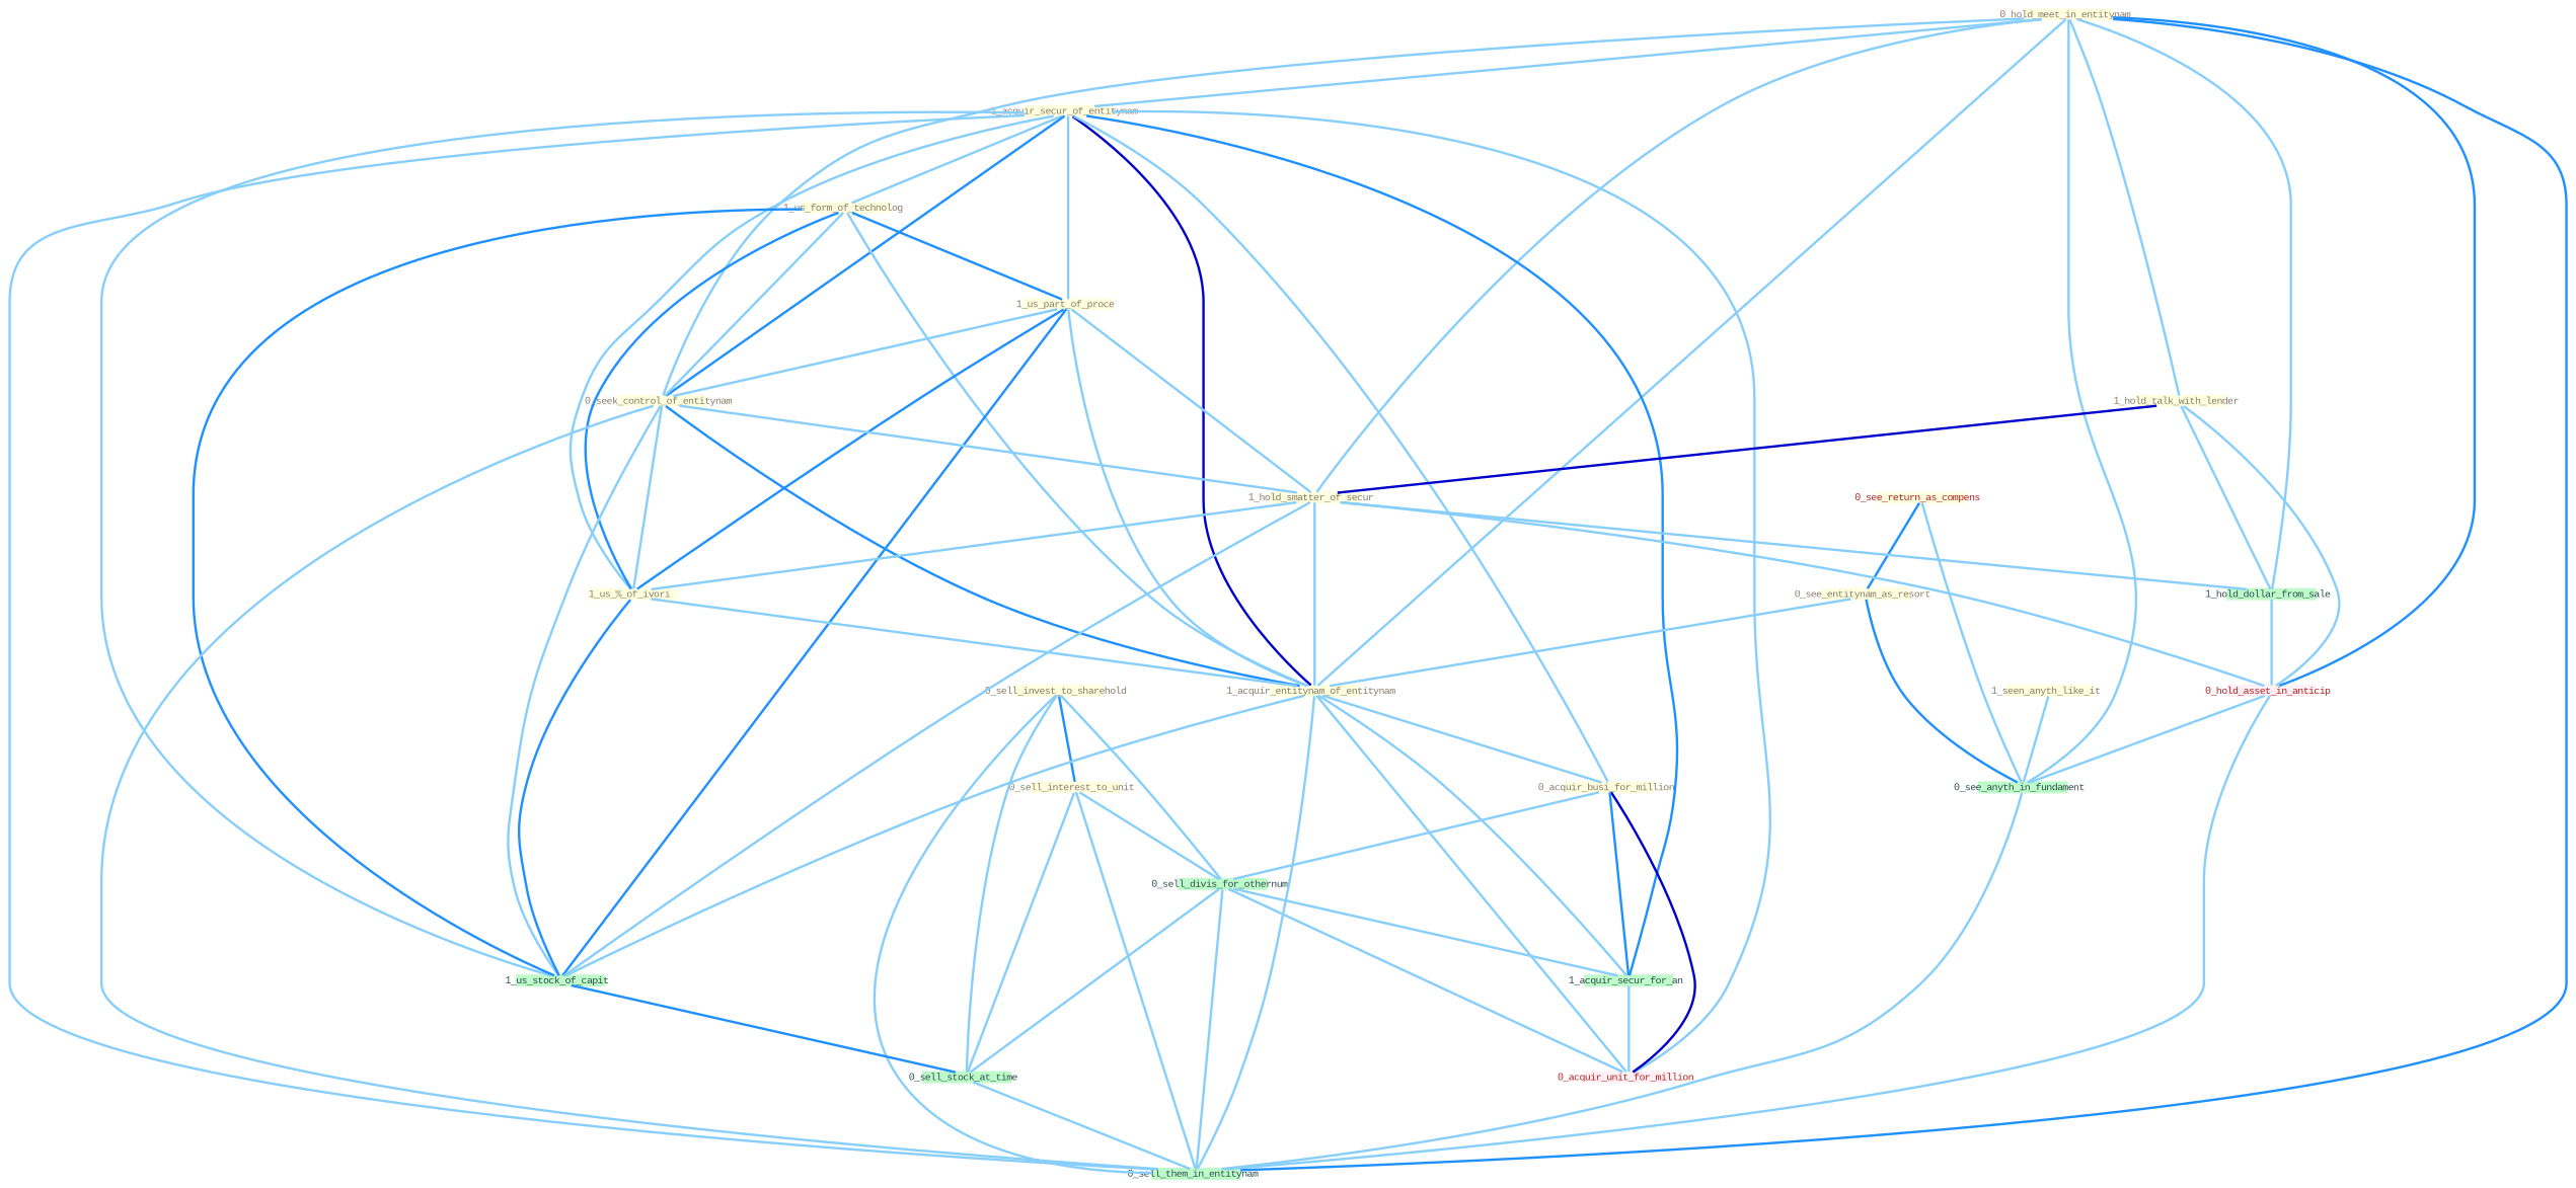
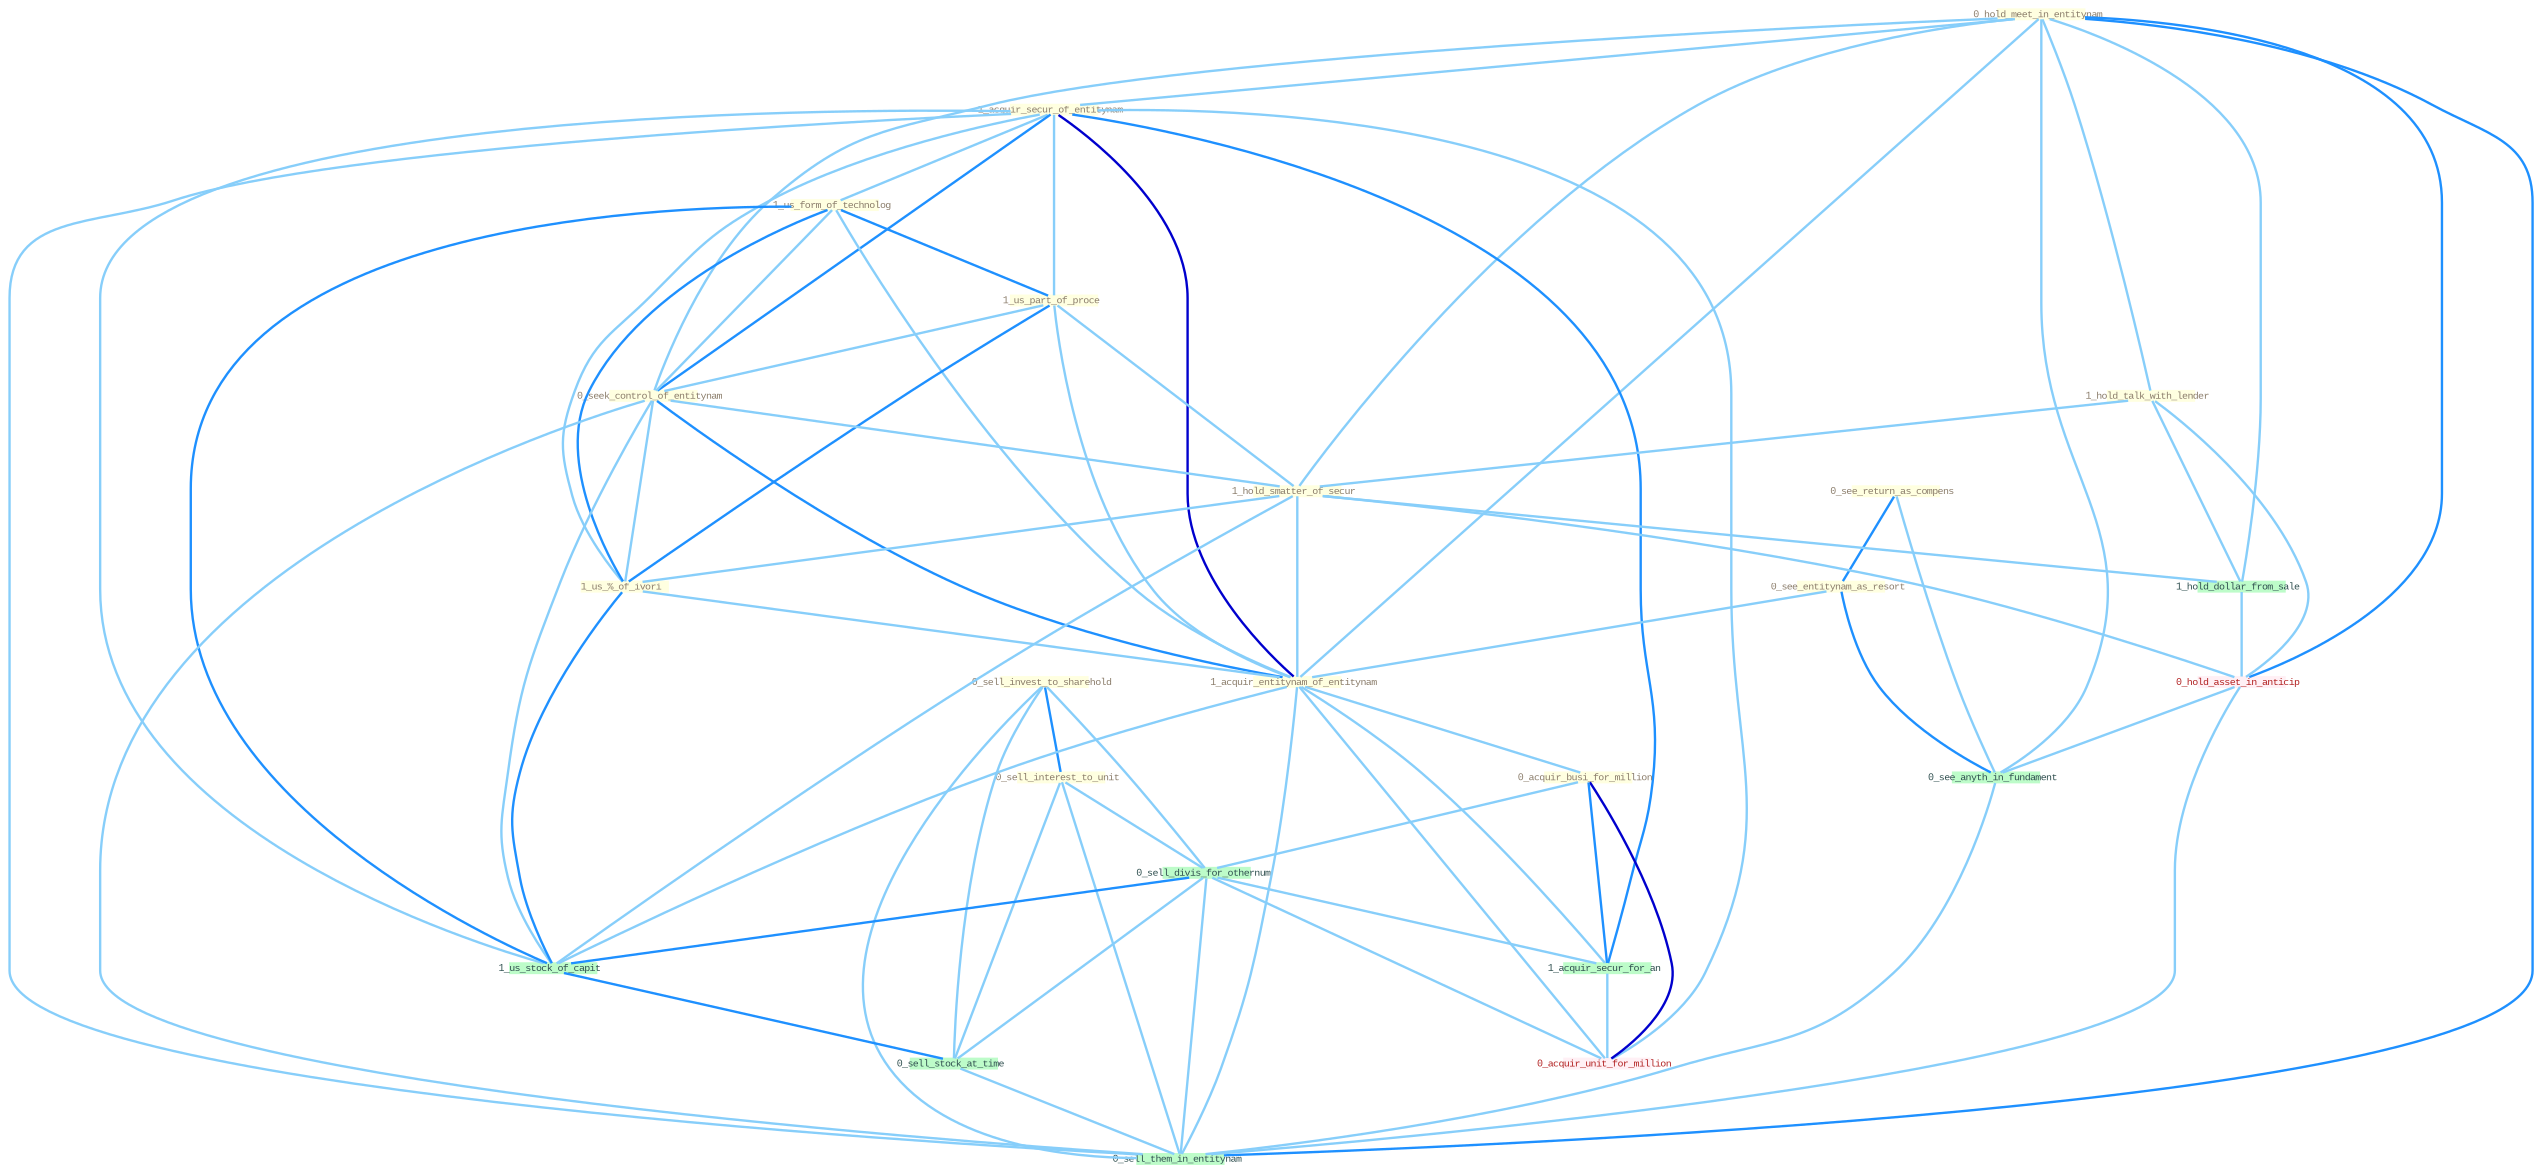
  graph {
    fontname="Liberation Mono"
    node [color="#ffffe0" fixedsize=true fontcolor="#8b7d6b" fontname="Liberation Mono" fontsize=4 shape=polygon style=filled]
    edge [color="#87cefa" fontname="Liberation Mono" w=1]
    "0_hold_meet_in_entitynam " [height=.06 width=.5]
-   "1_seen_anyth_like_it " [height=.06 width=.5]
    "0_sell_invest_to_sharehold " [height=.06 width=.5]
    "1_acquir_secur_of_entitynam " [height=.06 width=.5]
    "1_hold_talk_with_lender " [height=.06 width=.5]
    "1_us_form_of_technolog " [height=.06 width=.5]
    "1_us_part_of_proce " [height=.06 width=.5]
    "0_seek_control_of_entitynam " [height=.06 width=.5]
-   "0_see_return_as_compens " [fontcolor="#b22222" height=.06 width=.5]
+   "0_see_return_as_compens " [height=.06 width=.5]
    "0_see_entitynam_as_resort " [height=.06 width=.5]
    "1_hold_smatter_of_secur " [height=.06 width=.5]
    "1_us_%_of_ivori " [height=.06 width=.5]
    "1_acquir_entitynam_of_entitynam " [height=.06 width=.5]
    "0_sell_interest_to_unit " [height=.06 width=.5]
    "0_acquir_busi_for_million " [height=.06 width=.5]
    "0_hold_asset_in_anticip " [color="#fff0f5" fontcolor="#b22222" height=.06 width=.5]
    "0_acquir_unit_for_million " [color="#fff0f5" fontcolor="#b22222" height=.06 width=.5]
    "1_hold_dollar_from_sale " [color="#BDFCC9" fontcolor="#2f4f4f" height=.06 width=.5]
    "0_see_anyth_in_fundament " [color="#BDFCC9" fontcolor="#2f4f4f" height=.06 width=.5]
    "0_sell_them_in_entitynam " [color="#BDFCC9" fontcolor="#2f4f4f" height=.06 width=.5]
    "0_sell_divis_for_othernum " [color="#BDFCC9" fontcolor="#2f4f4f" height=.06 width=.5]
    "0_sell_stock_at_time " [color="#BDFCC9" fontcolor="#2f4f4f" height=.06 width=.5]
    "1_acquir_secur_for_an " [color="#BDFCC9" fontcolor="#2f4f4f" height=.06 width=.5]
    "1_us_stock_of_capit " [color="#BDFCC9" fontcolor="#2f4f4f" height=.06 width=.5]
    subgraph sub_1 {
      "0_hold_meet_in_entitynam "
-     "1_seen_anyth_like_it "
      "0_sell_invest_to_sharehold "
      "1_acquir_secur_of_entitynam "
      "1_hold_talk_with_lender "
      "1_us_form_of_technolog "
      "1_us_part_of_proce "
      "0_seek_control_of_entitynam "
      "0_see_return_as_compens "
      "0_see_entitynam_as_resort "
      "1_hold_smatter_of_secur "
      "1_us_%_of_ivori "
      "1_acquir_entitynam_of_entitynam "
      "0_sell_interest_to_unit "
      "0_acquir_busi_for_million "
    }
    subgraph sub_2 {
      "0_hold_asset_in_anticip "
      "0_acquir_unit_for_million "
    }
    "0_hold_meet_in_entitynam " -- "1_acquir_secur_of_entitynam "
    "0_hold_meet_in_entitynam " -- "1_hold_talk_with_lender "
    "0_hold_meet_in_entitynam " -- "0_seek_control_of_entitynam "
    "0_hold_meet_in_entitynam " -- "1_hold_smatter_of_secur "
    "0_hold_meet_in_entitynam " -- "1_acquir_entitynam_of_entitynam "
    "0_hold_meet_in_entitynam " -- "0_hold_asset_in_anticip " [color="#1e90ff" w=2]
    "0_hold_meet_in_entitynam " -- "1_hold_dollar_from_sale "
    "0_hold_meet_in_entitynam " -- "0_see_anyth_in_fundament "
    "0_hold_meet_in_entitynam " -- "0_sell_them_in_entitynam " [color="#1e90ff" w=2]
-   "1_seen_anyth_like_it " -- "0_see_anyth_in_fundament "
    "0_sell_invest_to_sharehold " -- "0_sell_interest_to_unit " [color="#1e90ff" w=2]
    "0_sell_invest_to_sharehold " -- "0_sell_them_in_entitynam "
    "0_sell_invest_to_sharehold " -- "0_sell_divis_for_othernum "
    "0_sell_invest_to_sharehold " -- "0_sell_stock_at_time "
    "1_acquir_secur_of_entitynam " -- "1_us_form_of_technolog "
    "1_acquir_secur_of_entitynam " -- "1_us_part_of_proce "
    "1_acquir_secur_of_entitynam " -- "0_seek_control_of_entitynam " [color="#1e90ff" w=2]
    "1_acquir_secur_of_entitynam " -- "1_us_%_of_ivori "
    "1_acquir_secur_of_entitynam " -- "1_acquir_entitynam_of_entitynam " [color="#0000cd" w=3]
-   "1_acquir_secur_of_entitynam " -- "0_acquir_busi_for_million "
    "1_acquir_secur_of_entitynam " -- "0_acquir_unit_for_million "
    "1_acquir_secur_of_entitynam " -- "0_sell_them_in_entitynam "
    "1_acquir_secur_of_entitynam " -- "1_acquir_secur_for_an " [color="#1e90ff" w=2]
    "1_acquir_secur_of_entitynam " -- "1_us_stock_of_capit "
-   "1_hold_talk_with_lender " -- "1_hold_smatter_of_secur " [color="#0000cd"]
+   "1_hold_talk_with_lender " -- "1_hold_smatter_of_secur "
    "1_hold_talk_with_lender " -- "0_hold_asset_in_anticip "
    "1_hold_talk_with_lender " -- "1_hold_dollar_from_sale "
    "1_us_form_of_technolog " -- "1_us_part_of_proce " [color="#1e90ff" w=2]
    "1_us_form_of_technolog " -- "0_seek_control_of_entitynam "
    "1_us_form_of_technolog " -- "1_us_%_of_ivori " [color="#1e90ff" w=2]
    "1_us_form_of_technolog " -- "1_acquir_entitynam_of_entitynam "
    "1_us_form_of_technolog " -- "1_us_stock_of_capit " [color="#1e90ff" w=2]
    "1_us_part_of_proce " -- "0_seek_control_of_entitynam "
    "1_us_part_of_proce " -- "1_hold_smatter_of_secur "
    "1_us_part_of_proce " -- "1_us_%_of_ivori " [color="#1e90ff" w=2]
    "1_us_part_of_proce " -- "1_acquir_entitynam_of_entitynam "
-   "1_us_part_of_proce " -- "1_us_stock_of_capit " [color="#1e90ff" w=2]
+   "0_sell_divis_for_othernum " -- "1_us_stock_of_capit " [color="#1e90ff" w=2]
    "0_seek_control_of_entitynam " -- "1_hold_smatter_of_secur "
    "0_seek_control_of_entitynam " -- "1_us_%_of_ivori "
    "0_seek_control_of_entitynam " -- "1_acquir_entitynam_of_entitynam " [color="#1e90ff" w=2]
    "0_seek_control_of_entitynam " -- "0_sell_them_in_entitynam "
    "0_seek_control_of_entitynam " -- "1_us_stock_of_capit "
    "0_see_return_as_compens " -- "0_see_entitynam_as_resort " [color="#1e90ff" w=2]
    "0_see_return_as_compens " -- "0_see_anyth_in_fundament "
    "0_see_entitynam_as_resort " -- "1_acquir_entitynam_of_entitynam "
    "0_see_entitynam_as_resort " -- "0_see_anyth_in_fundament " [color="#1e90ff"]
    "1_hold_smatter_of_secur " -- "1_us_%_of_ivori "
    "1_hold_smatter_of_secur " -- "1_acquir_entitynam_of_entitynam "
    "1_hold_smatter_of_secur " -- "0_hold_asset_in_anticip "
    "1_hold_smatter_of_secur " -- "1_hold_dollar_from_sale "
    "1_hold_smatter_of_secur " -- "1_us_stock_of_capit "
    "1_us_%_of_ivori " -- "1_acquir_entitynam_of_entitynam "
    "1_us_%_of_ivori " -- "1_us_stock_of_capit " [color="#1e90ff" w=2]
    "1_acquir_entitynam_of_entitynam " -- "0_acquir_busi_for_million "
    "1_acquir_entitynam_of_entitynam " -- "0_acquir_unit_for_million "
    "1_acquir_entitynam_of_entitynam " -- "0_sell_them_in_entitynam "
    "1_acquir_entitynam_of_entitynam " -- "1_acquir_secur_for_an "
    "1_acquir_entitynam_of_entitynam " -- "1_us_stock_of_capit "
    "0_sell_interest_to_unit " -- "0_sell_them_in_entitynam "
    "0_sell_interest_to_unit " -- "0_sell_divis_for_othernum "
    "0_sell_interest_to_unit " -- "0_sell_stock_at_time "
    "0_acquir_busi_for_million " -- "0_acquir_unit_for_million " [color="#0000cd" w=3]
    "0_acquir_busi_for_million " -- "0_sell_divis_for_othernum "
    "0_acquir_busi_for_million " -- "1_acquir_secur_for_an " [color="#1e90ff" w=2]
    "0_hold_asset_in_anticip " -- "0_see_anyth_in_fundament "
    "0_hold_asset_in_anticip " -- "0_sell_them_in_entitynam "
    "1_hold_dollar_from_sale " -- "0_hold_asset_in_anticip "
    "0_see_anyth_in_fundament " -- "0_sell_them_in_entitynam "
    "0_sell_divis_for_othernum " -- "0_acquir_unit_for_million "
    "0_sell_divis_for_othernum " -- "0_sell_them_in_entitynam "
    "0_sell_divis_for_othernum " -- "0_sell_stock_at_time "
    "0_sell_divis_for_othernum " -- "1_acquir_secur_for_an "
    "0_sell_stock_at_time " -- "0_sell_them_in_entitynam "
    "1_acquir_secur_for_an " -- "0_acquir_unit_for_million " [w=2]
    "1_us_stock_of_capit " -- "0_sell_stock_at_time " [color="#1e90ff"]
  }
